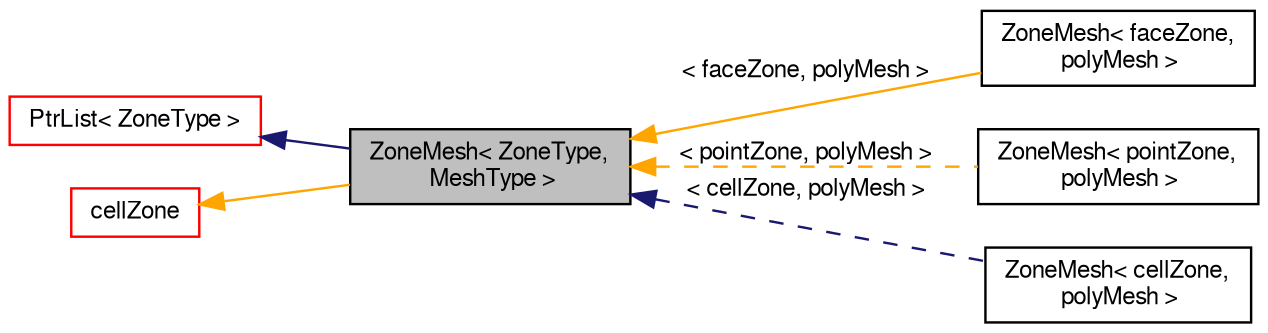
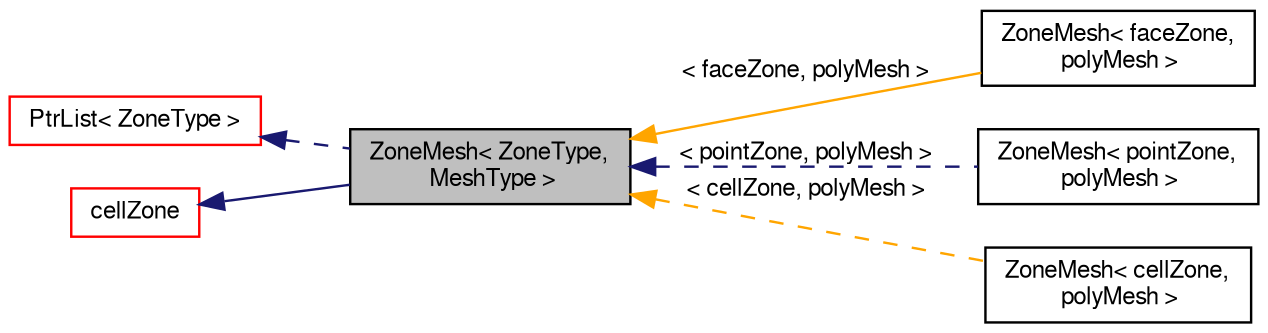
  digraph {
    rankdir=LR
    node [color=black fontname=FreeSans fontsize=10 shape=record]
    edge [color=orange dir=back fontname=FreeSans fontsize=10 labelfontname=FreeSans labelfontsize=10 style=solid]
    n1 [fillcolor=grey75 fontcolor=black height=0.2 label="ZoneMesh\< ZoneType,\l MeshType \>" style=filled width=0.4]
    n2 [height=0.2 label="ZoneMesh\< faceZone,\l polyMesh \>" width=0.4]
    n3 [height=0.2 label="ZoneMesh\< pointZone,\l polyMesh \>" width=0.4]
    n4 [height=0.2 label="ZoneMesh\< cellZone,\l polyMesh \>" width=0.4]
    n5 [color=red height=0.2 label="PtrList\< ZoneType \>" width=0.4]
    n6 [color=red height=0.2 label=cellZone width=0.4]
    n1 -> n2 [label=" \< faceZone, polyMesh \>"]
-   n1 -> n3 [label=" \< pointZone, polyMesh \>" style=dashed]
-   n1 -> n4 [color=midnightblue label=" \< cellZone, polyMesh \>" style=dashed]
-   n5 -> n1 [color=midnightblue]
-   n6 -> n1
+   n1 -> n3 [color=midnightblue label=" \< pointZone, polyMesh \>" style=dashed]
+   n1 -> n4 [label=" \< cellZone, polyMesh \>" style=dashed]
+   n5 -> n1 [color=midnightblue style=dashed]
+   n6 -> n1 [color=midnightblue]
  }
